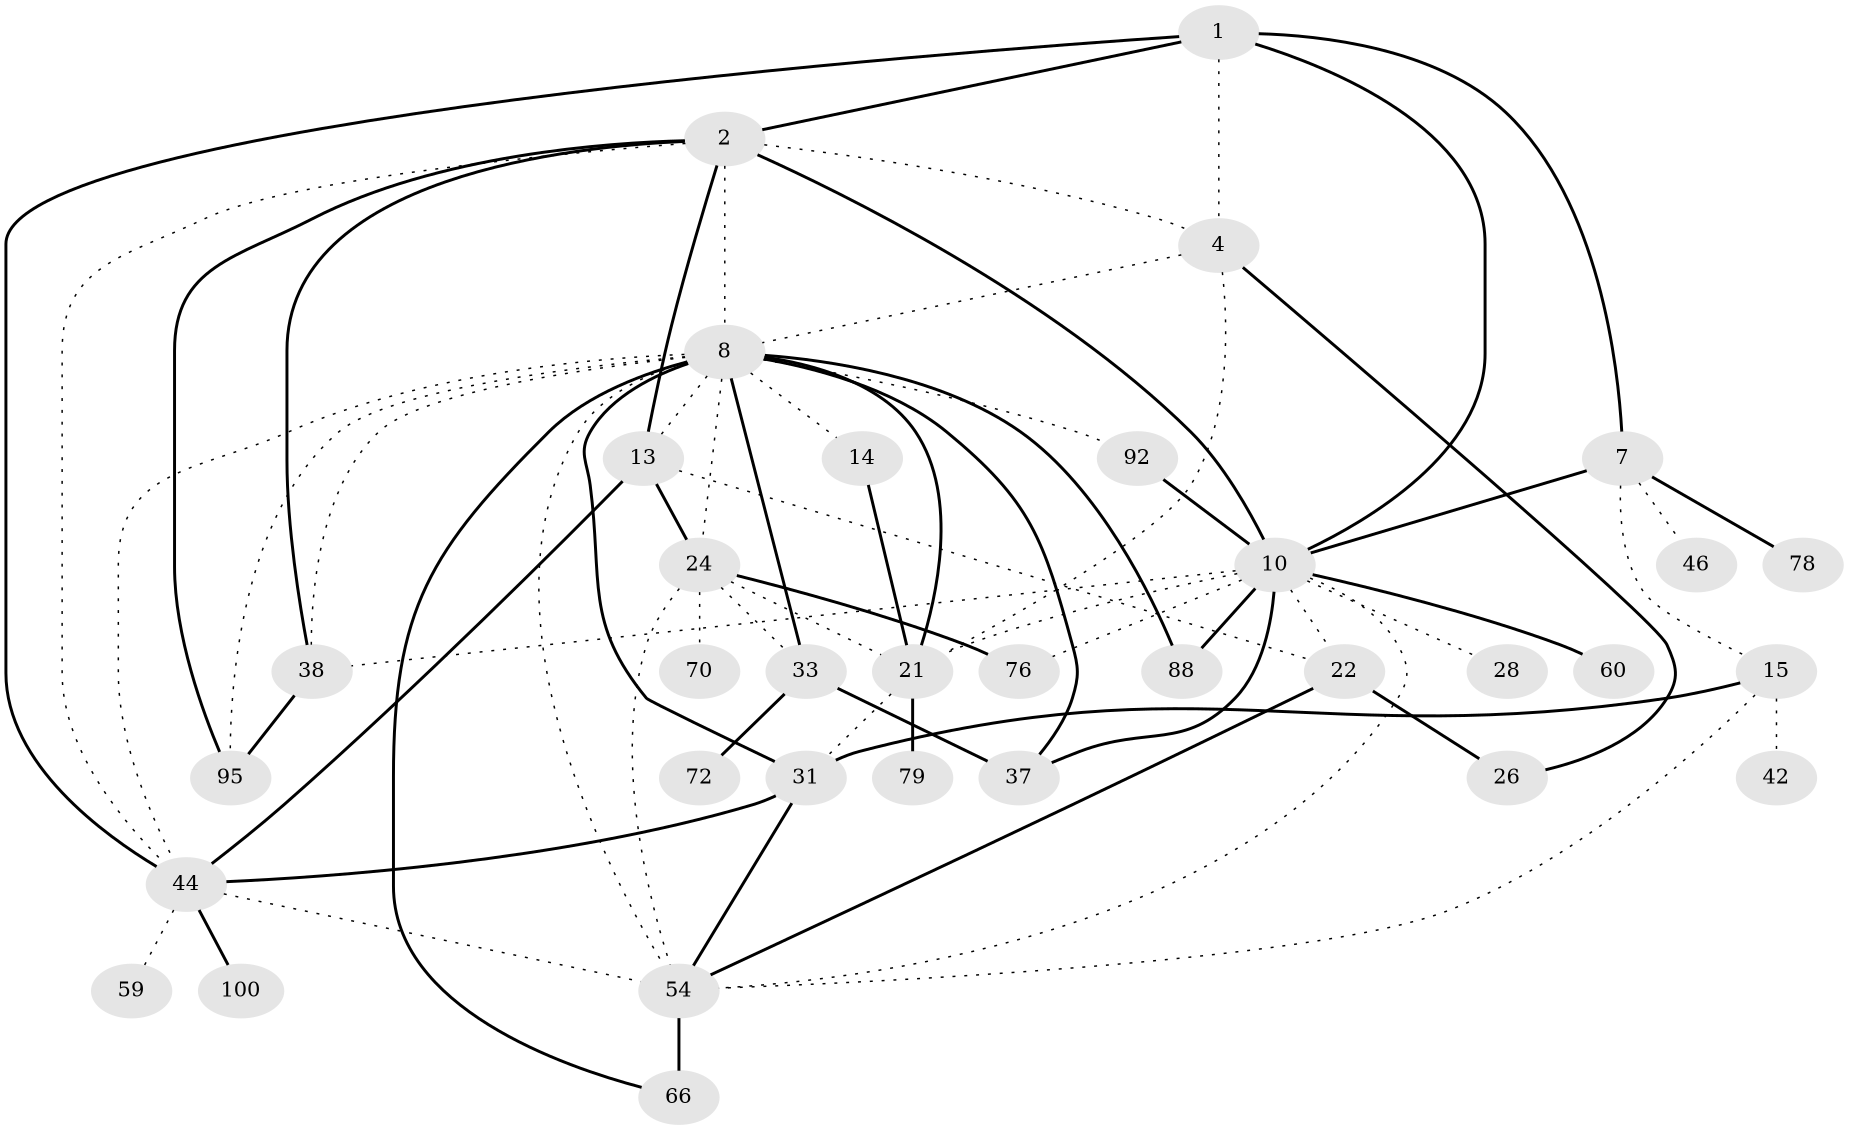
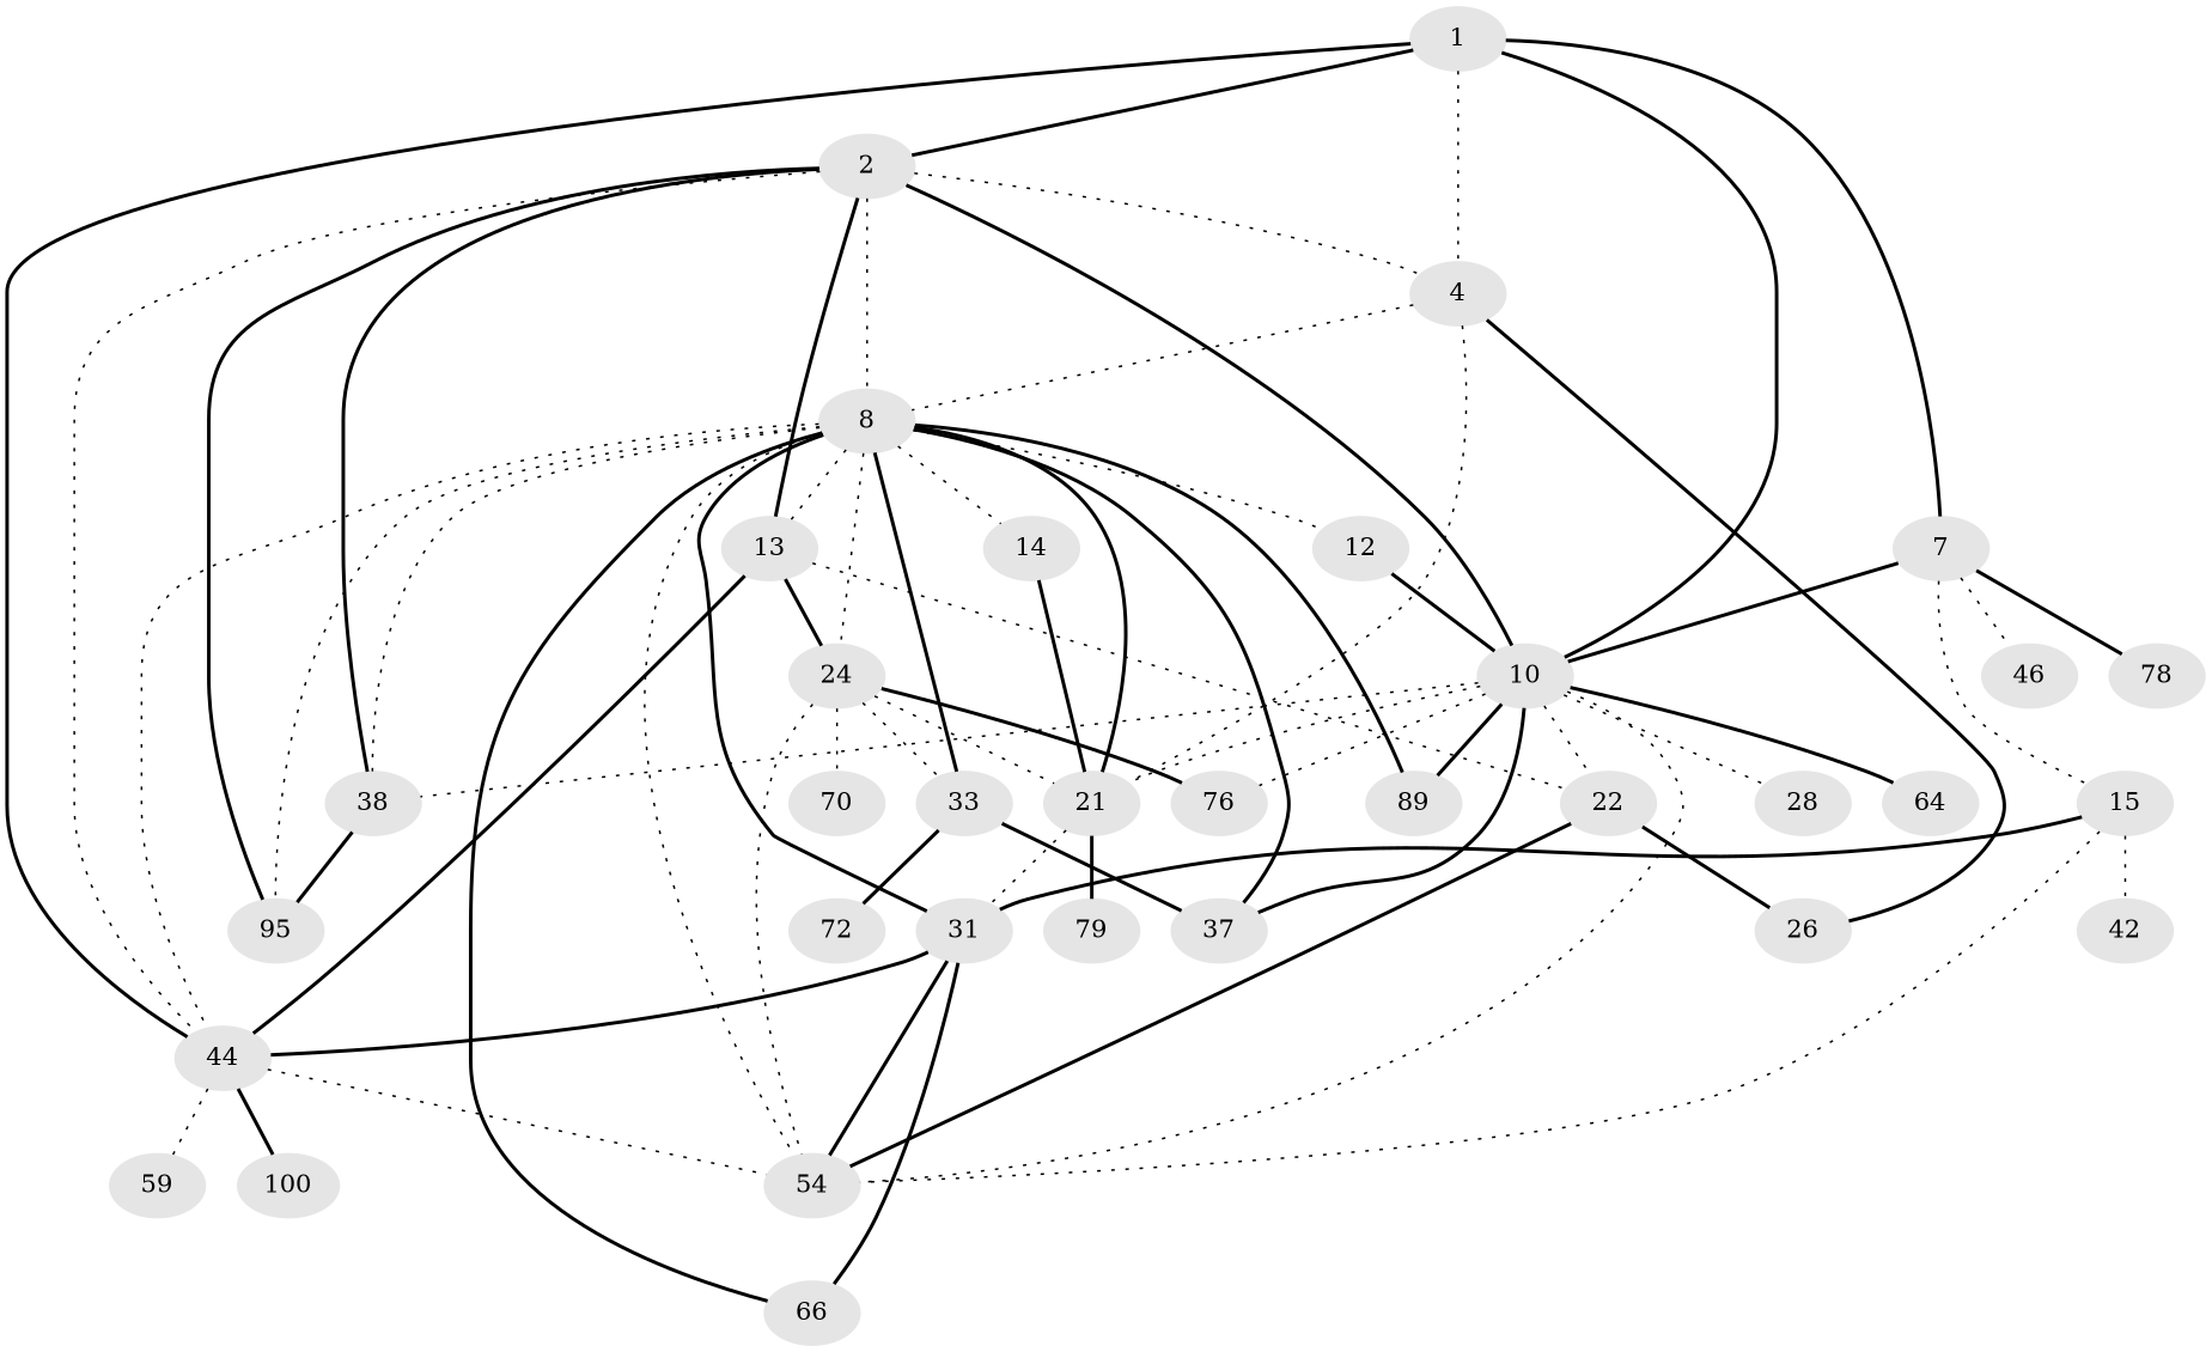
  graph {
    node [color=gray90 style=filled]
    edge [style=bold]
    1 [super="+43"]
    2 [super="+58+3"]
    4 [super="+52+5"]
    7 [super="+9"]
    10 [super="+59+27+20+18+95+45"]
    44 [super="+82+57"]
    8 [super="+16+11+62+17"]
    13 [super="+34+29+25"]
    38 [super="+63"]
    n10 [label=95]
    21 [super="+49+69+41+30"]
    26 [super="+53+85"]
    15 [super="+81+64+35"]
    46 [super="+96"]
    78 [super="+80"]
    37 [super="+102+39"]
    54 [super="+74"]
-   89 [super="+111" label=88]
+   89 [super="+111"]
    22 [super="+47"]
    28
-   60
+   60 [label=64]
    76
    n23 [label=59]
    n24 [label=100]
-   12 [super="+94" label=92]
+   12 [super="+94"]
    14
    24 [super="+106+40+77"]
    31 [super="+73"]
    33 [super="+61+51"]
    66
    79 [super="+97"]
    42
    70
    72
    1 -- 2
    1 -- 4 [style=dotted]
    1 -- 7
    1 -- 10
    1 -- 44
    2 -- 4 [style=dotted weight=3]
    2 -- 10
    2 -- 44 [style=dotted]
    2 -- 8 [style=dotted weight=5]
    2 -- 13
    2 -- 38
    2 -- n10
    4 -- 8 [style=dotted]
    4 -- 21 [style=dotted weight=2]
    4 -- 26
    7 -- 10
    7 -- 15 [style=dotted]
    7 -- 46 [style=dotted]
    7 -- 78
    10 -- 38 [style=dotted]
    10 -- 21 [style=dotted weight=2]
    10 -- 37
    10 -- 54 [style=dotted]
    10 -- 89
    10 -- 22 [style=dotted]
    10 -- 28 [style=dotted]
    10 -- 60
    10 -- 76 [style=dotted]
    44 -- 54 [style=dotted]
    44 -- n23 [style=dotted]
    44 -- n24
    8 -- 44 [style=dotted]
    8 -- 13 [style=dotted weight=3]
    8 -- 38 [style=dotted]
    8 -- n10 [style=dotted]
    8 -- 21 [weight=2]
    8 -- 37
    8 -- 54 [style=dotted weight=2]
    8 -- 89
    8 -- 12 [style=dotted weight=2]
    8 -- 14 [style=dotted]
    8 -- 24 [style=dotted weight=2]
    8 -- 31 [weight=2]
    8 -- 33
    8 -- 66
    13 -- 44
    13 -- 22 [style=dotted]
    13 -- 24
    38 -- n10
    21 -- 31 [style=dotted]
    21 -- 79
    15 -- 54 [style=dotted]
    15 -- 31
    15 -- 42 [style=dotted]
-   54 -- 66
+   31 -- 66
    22 -- 26 [weight=2]
    22 -- 54
    12 -- 10
    14 -- 21
    24 -- 21 [style=dotted]
    24 -- 54 [style=dotted]
    24 -- 76
    24 -- 33 [style=dotted]
    24 -- 70 [style=dotted]
    31 -- 44
    31 -- 54
    33 -- 37
    33 -- 72
  }
